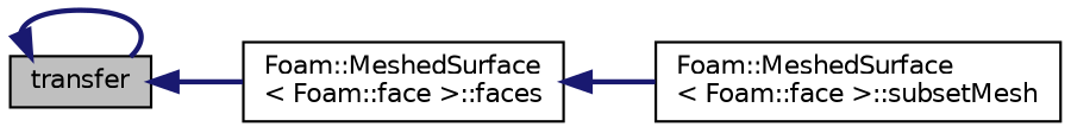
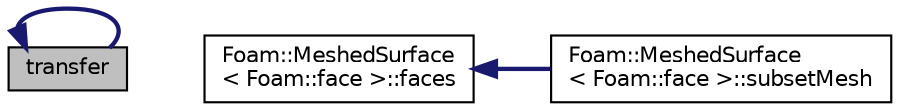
  digraph {
    rankdir=LR
    node [color=black fontname=Helvetica fontsize=10 shape=record]
    edge [color=midnightblue dir=back fontname=Helvetica fontsize=10 labelfontname=Helvetica labelfontsize=10 style=bold]
    n1 [fillcolor=grey75 fontcolor=black height=0.2 label=transfer style=filled width=0.4]
    n2 [height=0.2 label="Foam::MeshedSurface\l\< Foam::face \>::faces" width=0.4]
    n3 [height=0.2 label="Foam::MeshedSurface\l\< Foam::face \>::subsetMesh" width=0.4]
    n1 -> n1
-   n1 -> n2
    n2 -> n3
  }
